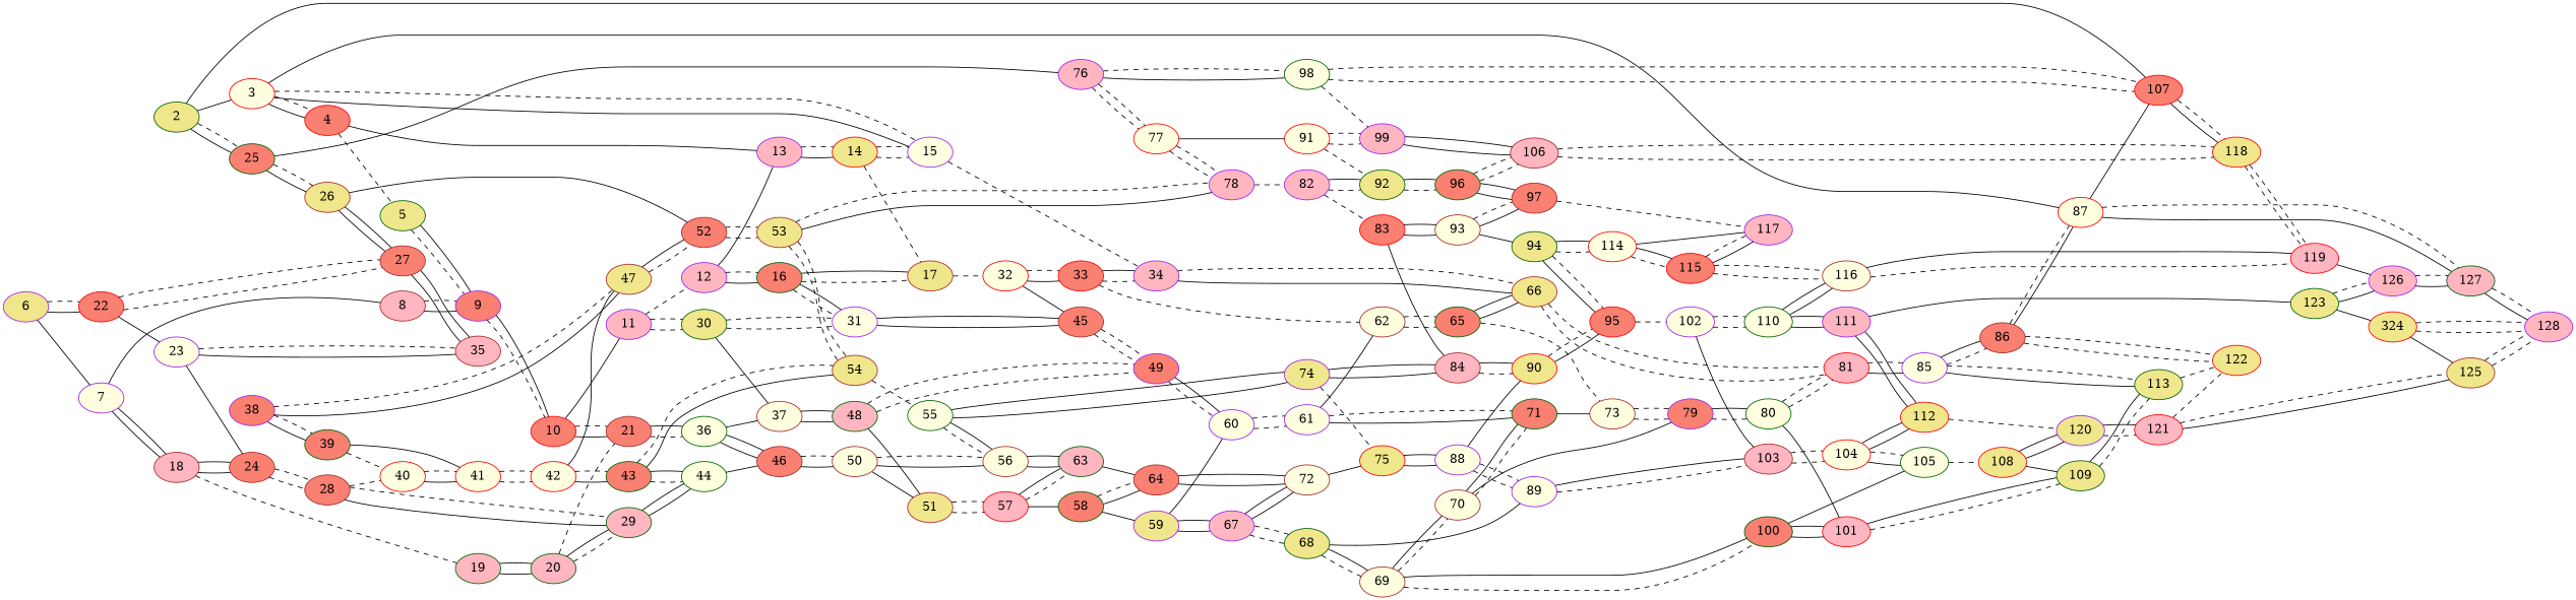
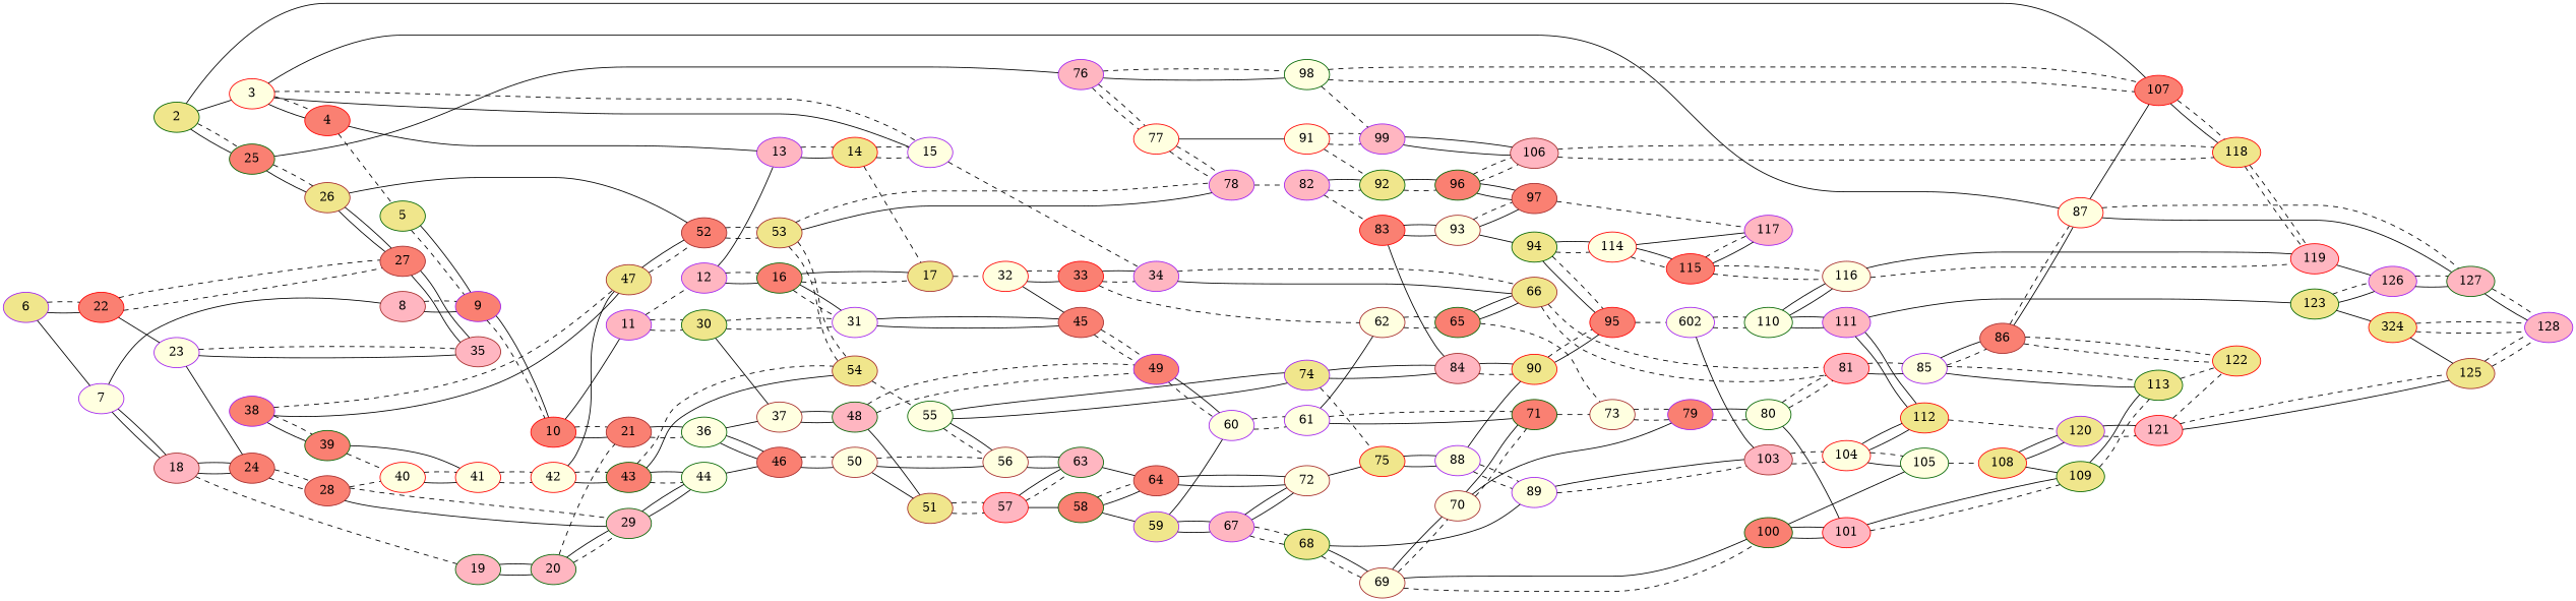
  graph {
    rankdir=LR
    node [color=brown fillcolor=lightyellow style=filled]
    edge [style=solid]
    2 [color=darkgreen fillcolor=khaki]
    3 [color=red]
    25 [color=darkgreen fillcolor=salmon]
    107 [color=red fillcolor=salmon]
    6 [color=purple fillcolor=khaki]
    7 [color=purple]
    22 [color=red fillcolor=salmon]
    4 [color=red fillcolor=salmon]
    15 [color=purple]
    87 [color=red]
    26 [fillcolor=khaki]
    76 [color=purple fillcolor=lightpink]
    118 [color=red fillcolor=khaki]
    5 [color=darkgreen fillcolor=khaki]
    13 [color=purple fillcolor=lightpink]
    34 [color=purple fillcolor=lightpink]
    127 [color=darkgreen fillcolor=lightpink]
    9 [color=purple fillcolor=salmon]
    14 [color=red fillcolor=khaki]
    10 [color=red fillcolor=salmon]
    8 [fillcolor=lightpink]
    18 [fillcolor=lightpink]
    23 [color=purple]
    27 [fillcolor=salmon]
    19 [color=darkgreen fillcolor=lightpink]
    24 [fillcolor=salmon]
    20 [color=darkgreen fillcolor=lightpink]
    11 [color=purple fillcolor=lightpink]
    21 [fillcolor=salmon]
    12 [color=purple fillcolor=lightpink]
    30 [color=darkgreen fillcolor=khaki]
    36 [color=darkgreen]
    16 [color=darkgreen fillcolor=salmon]
    31 [color=purple]
    37
    17 [fillcolor=khaki]
    32 [color=red]
    66 [fillcolor=khaki]
    45 [fillcolor=salmon]
    33 [color=red fillcolor=salmon]
    28 [fillcolor=salmon]
    29 [color=darkgreen fillcolor=lightpink]
    44 [color=darkgreen]
    46 [fillcolor=salmon]
    35 [fillcolor=lightpink]
    40 [color=red]
    52 [fillcolor=salmon]
    77 [color=red]
    98 [color=darkgreen]
    53 [fillcolor=khaki]
    41 [color=red]
    48 [color=darkgreen fillcolor=lightpink]
    49 [color=purple fillcolor=salmon]
    62
    65 [color=darkgreen fillcolor=salmon]
    81 [color=red fillcolor=lightpink]
    38 [color=purple fillcolor=salmon]
    39 [color=darkgreen fillcolor=salmon]
    47 [fillcolor=khaki]
    50
    51 [fillcolor=khaki]
    42 [color=red]
    43 [color=darkgreen fillcolor=salmon]
    54 [fillcolor=khaki]
    55 [color=darkgreen]
    60 [color=purple]
    56
    57 [color=red fillcolor=lightpink]
    61 [color=purple]
    63 [color=darkgreen fillcolor=lightpink]
    58 [color=darkgreen fillcolor=salmon]
    78 [color=purple fillcolor=lightpink]
    82 [color=purple fillcolor=lightpink]
    74 [color=purple fillcolor=khaki]
    75 [color=red fillcolor=khaki]
    84 [fillcolor=lightpink]
    64 [fillcolor=salmon]
    59 [color=purple fillcolor=khaki]
    67 [color=purple fillcolor=lightpink]
    72
    68 [color=darkgreen fillcolor=khaki]
    71 [color=darkgreen fillcolor=salmon]
    73
    79 [color=purple fillcolor=salmon]
    85 [color=purple]
    69
    89 [color=purple]
    70
    100 [color=darkgreen fillcolor=salmon]
    103 [fillcolor=lightpink]
    101 [color=red fillcolor=lightpink]
    105 [color=darkgreen]
    80 [color=darkgreen]
    88 [color=purple]
    90 [color=red fillcolor=khaki]
    91 [color=red]
    99 [color=purple fillcolor=lightpink]
    92 [color=darkgreen fillcolor=khaki]
    83 [color=red fillcolor=salmon]
    109 [color=darkgreen fillcolor=khaki]
    86 [fillcolor=salmon]
    113 [color=darkgreen fillcolor=khaki]
    93
    96 [color=darkgreen fillcolor=salmon]
    94 [color=darkgreen fillcolor=khaki]
    97 [fillcolor=salmon]
    95 [color=red fillcolor=salmon]
    122 [color=red fillcolor=khaki]
    128 [color=purple fillcolor=lightpink]
    104 [color=red]
-   102 [color=purple]
+   102 [color=purple label=602]
    106 [fillcolor=lightpink]
    114 [color=red]
    117 [color=purple fillcolor=lightpink]
    115 [color=red fillcolor=salmon]
    110 [color=darkgreen]
    108 [color=red fillcolor=khaki]
    111 [color=purple fillcolor=lightpink]
    116
    112 [color=red fillcolor=khaki]
    120 [color=purple fillcolor=khaki]
    119 [color=red fillcolor=lightpink]
    121 [color=red fillcolor=lightpink]
    123 [color=darkgreen fillcolor=khaki]
    126 [color=purple fillcolor=lightpink]
    n126 [color=red fillcolor=khaki label=324]
    125 [fillcolor=khaki]
    2 -- 3
    2 -- 25
    2 -- 25 [style=dashed]
    2 -- 107
    3 -- 4
    3 -- 4 [style=dashed]
    3 -- 15
    3 -- 15 [style=dashed]
    3 -- 87
    25 -- 26
    25 -- 26 [style=dashed]
    25 -- 76
    107 -- 118
    107 -- 118 [style=dashed]
    6 -- 7
    6 -- 22
    6 -- 22 [style=dashed]
    7 -- 8
    7 -- 18
    7 -- 18
    22 -- 23
    22 -- 27 [style=dashed]
    22 -- 27 [style=dashed]
    4 -- 5 [style=dashed]
    4 -- 13
    15 -- 34 [style=dashed]
    87 -- 107
    87 -- 127
    87 -- 127 [style=dashed]
    26 -- 27
    26 -- 27
    26 -- 52
    76 -- 77 [style=dashed]
    76 -- 77 [style=dashed]
    76 -- 98
    76 -- 98 [style=dashed]
    118 -- 119 [style=dashed]
    118 -- 119 [style=dashed]
    5 -- 9 [style=dashed]
    5 -- 9
    13 -- 14
    13 -- 14 [style=dashed]
    34 -- 66
    34 -- 66 [style=dashed]
    127 -- 128
    127 -- 128 [style=dashed]
    9 -- 10 [style=dashed]
    9 -- 10
    14 -- 15 [style=dashed]
    14 -- 15 [style=dashed]
    14 -- 17 [style=dashed]
    10 -- 11
    10 -- 21
    10 -- 21 [style=dashed]
    8 -- 9
    8 -- 9 [style=dashed]
    18 -- 19 [style=dashed]
    18 -- 24
    18 -- 24
    23 -- 24
    23 -- 35
    23 -- 35 [style=dashed]
    27 -- 35
    27 -- 35
    19 -- 20
    19 -- 20
    24 -- 28 [style=dashed]
    24 -- 28 [style=dashed]
    20 -- 21 [style=dashed]
    20 -- 29 [style=dashed]
    20 -- 29
    11 -- 12 [style=dashed]
    11 -- 30 [style=dashed]
    11 -- 30 [style=dashed]
    21 -- 36 [style=dashed]
    21 -- 36
    12 -- 13
    12 -- 16
    12 -- 16 [style=dashed]
    30 -- 31 [style=dashed]
    30 -- 31 [style=dashed]
    30 -- 37
    36 -- 37
    36 -- 46
    36 -- 46
    16 -- 31 [style=dashed]
    16 -- 31
    16 -- 17 [style=dashed]
    16 -- 17
    31 -- 45
    31 -- 45
    37 -- 48
    37 -- 48
    17 -- 32 [style=dashed]
    32 -- 45
    32 -- 33
    32 -- 33 [style=dashed]
    66 -- 81 [style=dashed]
    66 -- 81 [style=dashed]
    45 -- 49 [style=dashed]
    45 -- 49 [style=dashed]
    33 -- 34 [style=dashed]
    33 -- 34
    33 -- 62 [style=dashed]
    28 -- 29
    28 -- 29 [style=dashed]
    28 -- 40 [style=dashed]
    29 -- 44
    29 -- 44
    44 -- 46
    46 -- 50
    46 -- 50 [style=dashed]
    40 -- 41
    40 -- 41 [style=dashed]
    52 -- 53 [style=dashed]
    52 -- 53 [style=dashed]
    77 -- 78 [style=dashed]
    77 -- 78 [style=dashed]
    77 -- 91
    98 -- 107 [style=dashed]
    98 -- 107 [style=dashed]
    98 -- 99 [style=dashed]
    53 -- 54 [style=dashed]
    53 -- 54 [style=dashed]
    53 -- 78
    53 -- 78 [style=dashed]
    41 -- 42 [style=dashed]
    41 -- 42 [style=dashed]
    48 -- 49 [style=dashed]
    48 -- 49 [style=dashed]
    48 -- 51
    49 -- 60 [style=dashed]
    49 -- 60
    62 -- 65 [style=dashed]
    62 -- 65 [style=dashed]
    65 -- 66
    65 -- 66
    65 -- 73 [style=dashed]
    81 -- 85
    81 -- 85 [style=dashed]
    38 -- 39
    38 -- 39 [style=dashed]
    38 -- 47
    38 -- 47 [style=dashed]
    39 -- 40 [style=dashed]
    39 -- 41
    47 -- 52 [style=dashed]
    47 -- 52
    50 -- 51
    50 -- 56
    50 -- 56 [style=dashed]
    51 -- 57 [style=dashed]
    51 -- 57 [style=dashed]
    42 -- 47
    42 -- 43
    42 -- 43 [style=dashed]
    43 -- 44 [style=dashed]
    43 -- 44
    43 -- 54
    43 -- 54 [style=dashed]
    54 -- 55 [style=dashed]
    55 -- 56 [style=dashed]
    55 -- 56
    55 -- 74
    55 -- 74
    60 -- 61 [style=dashed]
    60 -- 61 [style=dashed]
    56 -- 63
    56 -- 63
    57 -- 63 [style=dashed]
    57 -- 63
    57 -- 58
    61 -- 62
    61 -- 71
    61 -- 71 [style=dashed]
    63 -- 64
    58 -- 64
    58 -- 64 [style=dashed]
    58 -- 59
    78 -- 82 [style=dashed]
    82 -- 92 [style=dashed]
    82 -- 92
    82 -- 83 [style=dashed]
    74 -- 75 [style=dashed]
    74 -- 84
    74 -- 84
    75 -- 88
    75 -- 88
    84 -- 90 [style=dashed]
    84 -- 90
    64 -- 72
    64 -- 72
    59 -- 60
    59 -- 67
    59 -- 67
    67 -- 72
    67 -- 72
    67 -- 68 [style=dashed]
    67 -- 68 [style=dashed]
    72 -- 75
    68 -- 69 [style=dashed]
    68 -- 69
    68 -- 89
-   71 -- 73
+   71 -- 73 [style=dashed]
    73 -- 79 [style=dashed]
    73 -- 79 [style=dashed]
    79 -- 80 [style=dashed]
    79 -- 80
    85 -- 86 [style=dashed]
    85 -- 86
    85 -- 113
    85 -- 113 [style=dashed]
    69 -- 70 [style=dashed]
    69 -- 70
    69 -- 100 [style=dashed]
    69 -- 100
    89 -- 103 [style=dashed]
    89 -- 103
    70 -- 71 [style=dashed]
    70 -- 71
    70 -- 79
    100 -- 101
    100 -- 101
    100 -- 105
    103 -- 104 [style=dashed]
    103 -- 104 [style=dashed]
    101 -- 109 [style=dashed]
    101 -- 109
    105 -- 108 [style=dashed]
    80 -- 81 [style=dashed]
    80 -- 81 [style=dashed]
    80 -- 101
    88 -- 89 [style=dashed]
    88 -- 89 [style=dashed]
    88 -- 90
    90 -- 95
    90 -- 95 [style=dashed]
    91 -- 99 [style=dashed]
    91 -- 99 [style=dashed]
    91 -- 92 [style=dashed]
    99 -- 106
    99 -- 106
    92 -- 96 [style=dashed]
    92 -- 96
    83 -- 84
    83 -- 93
    83 -- 93
    109 -- 113 [style=dashed]
    109 -- 113
    86 -- 87
    86 -- 87 [style=dashed]
    86 -- 122 [style=dashed]
    86 -- 122 [style=dashed]
    113 -- 122 [style=dashed]
    93 -- 94
    93 -- 97
    93 -- 97 [style=dashed]
    96 -- 97
    96 -- 97
    96 -- 106 [style=dashed]
    96 -- 106 [style=dashed]
    94 -- 95
    94 -- 95 [style=dashed]
    94 -- 114 [style=dashed]
    94 -- 114
    97 -- 117 [style=dashed]
    95 -- 102 [style=dashed]
    104 -- 105
    104 -- 105 [style=dashed]
    104 -- 112
    104 -- 112
    102 -- 103
    102 -- 110 [style=dashed]
    102 -- 110 [style=dashed]
    106 -- 118 [style=dashed]
    106 -- 118 [style=dashed]
    114 -- 117
    114 -- 115 [style=dashed]
    114 -- 115
    115 -- 117
    115 -- 117 [style=dashed]
    115 -- 116 [style=dashed]
    115 -- 116 [style=dashed]
    110 -- 111
    110 -- 111
    110 -- 116
    110 -- 116
    108 -- 109
    108 -- 120
    108 -- 120
    111 -- 112
    111 -- 112
    111 -- 123
    116 -- 119 [style=dashed]
    116 -- 119
    112 -- 120 [style=dashed]
    120 -- 121 [style=dashed]
    120 -- 121
    119 -- 126
    121 -- 122 [style=dashed]
    121 -- 125
    121 -- 125 [style=dashed]
    123 -- 126
    123 -- 126 [style=dashed]
    123 -- n126
    126 -- 127
    126 -- 127 [style=dashed]
    n126 -- 128 [style=dashed]
    n126 -- 128 [style=dashed]
    n126 -- 125
    125 -- 128 [style=dashed]
    125 -- 128 [style=dashed]
  }
